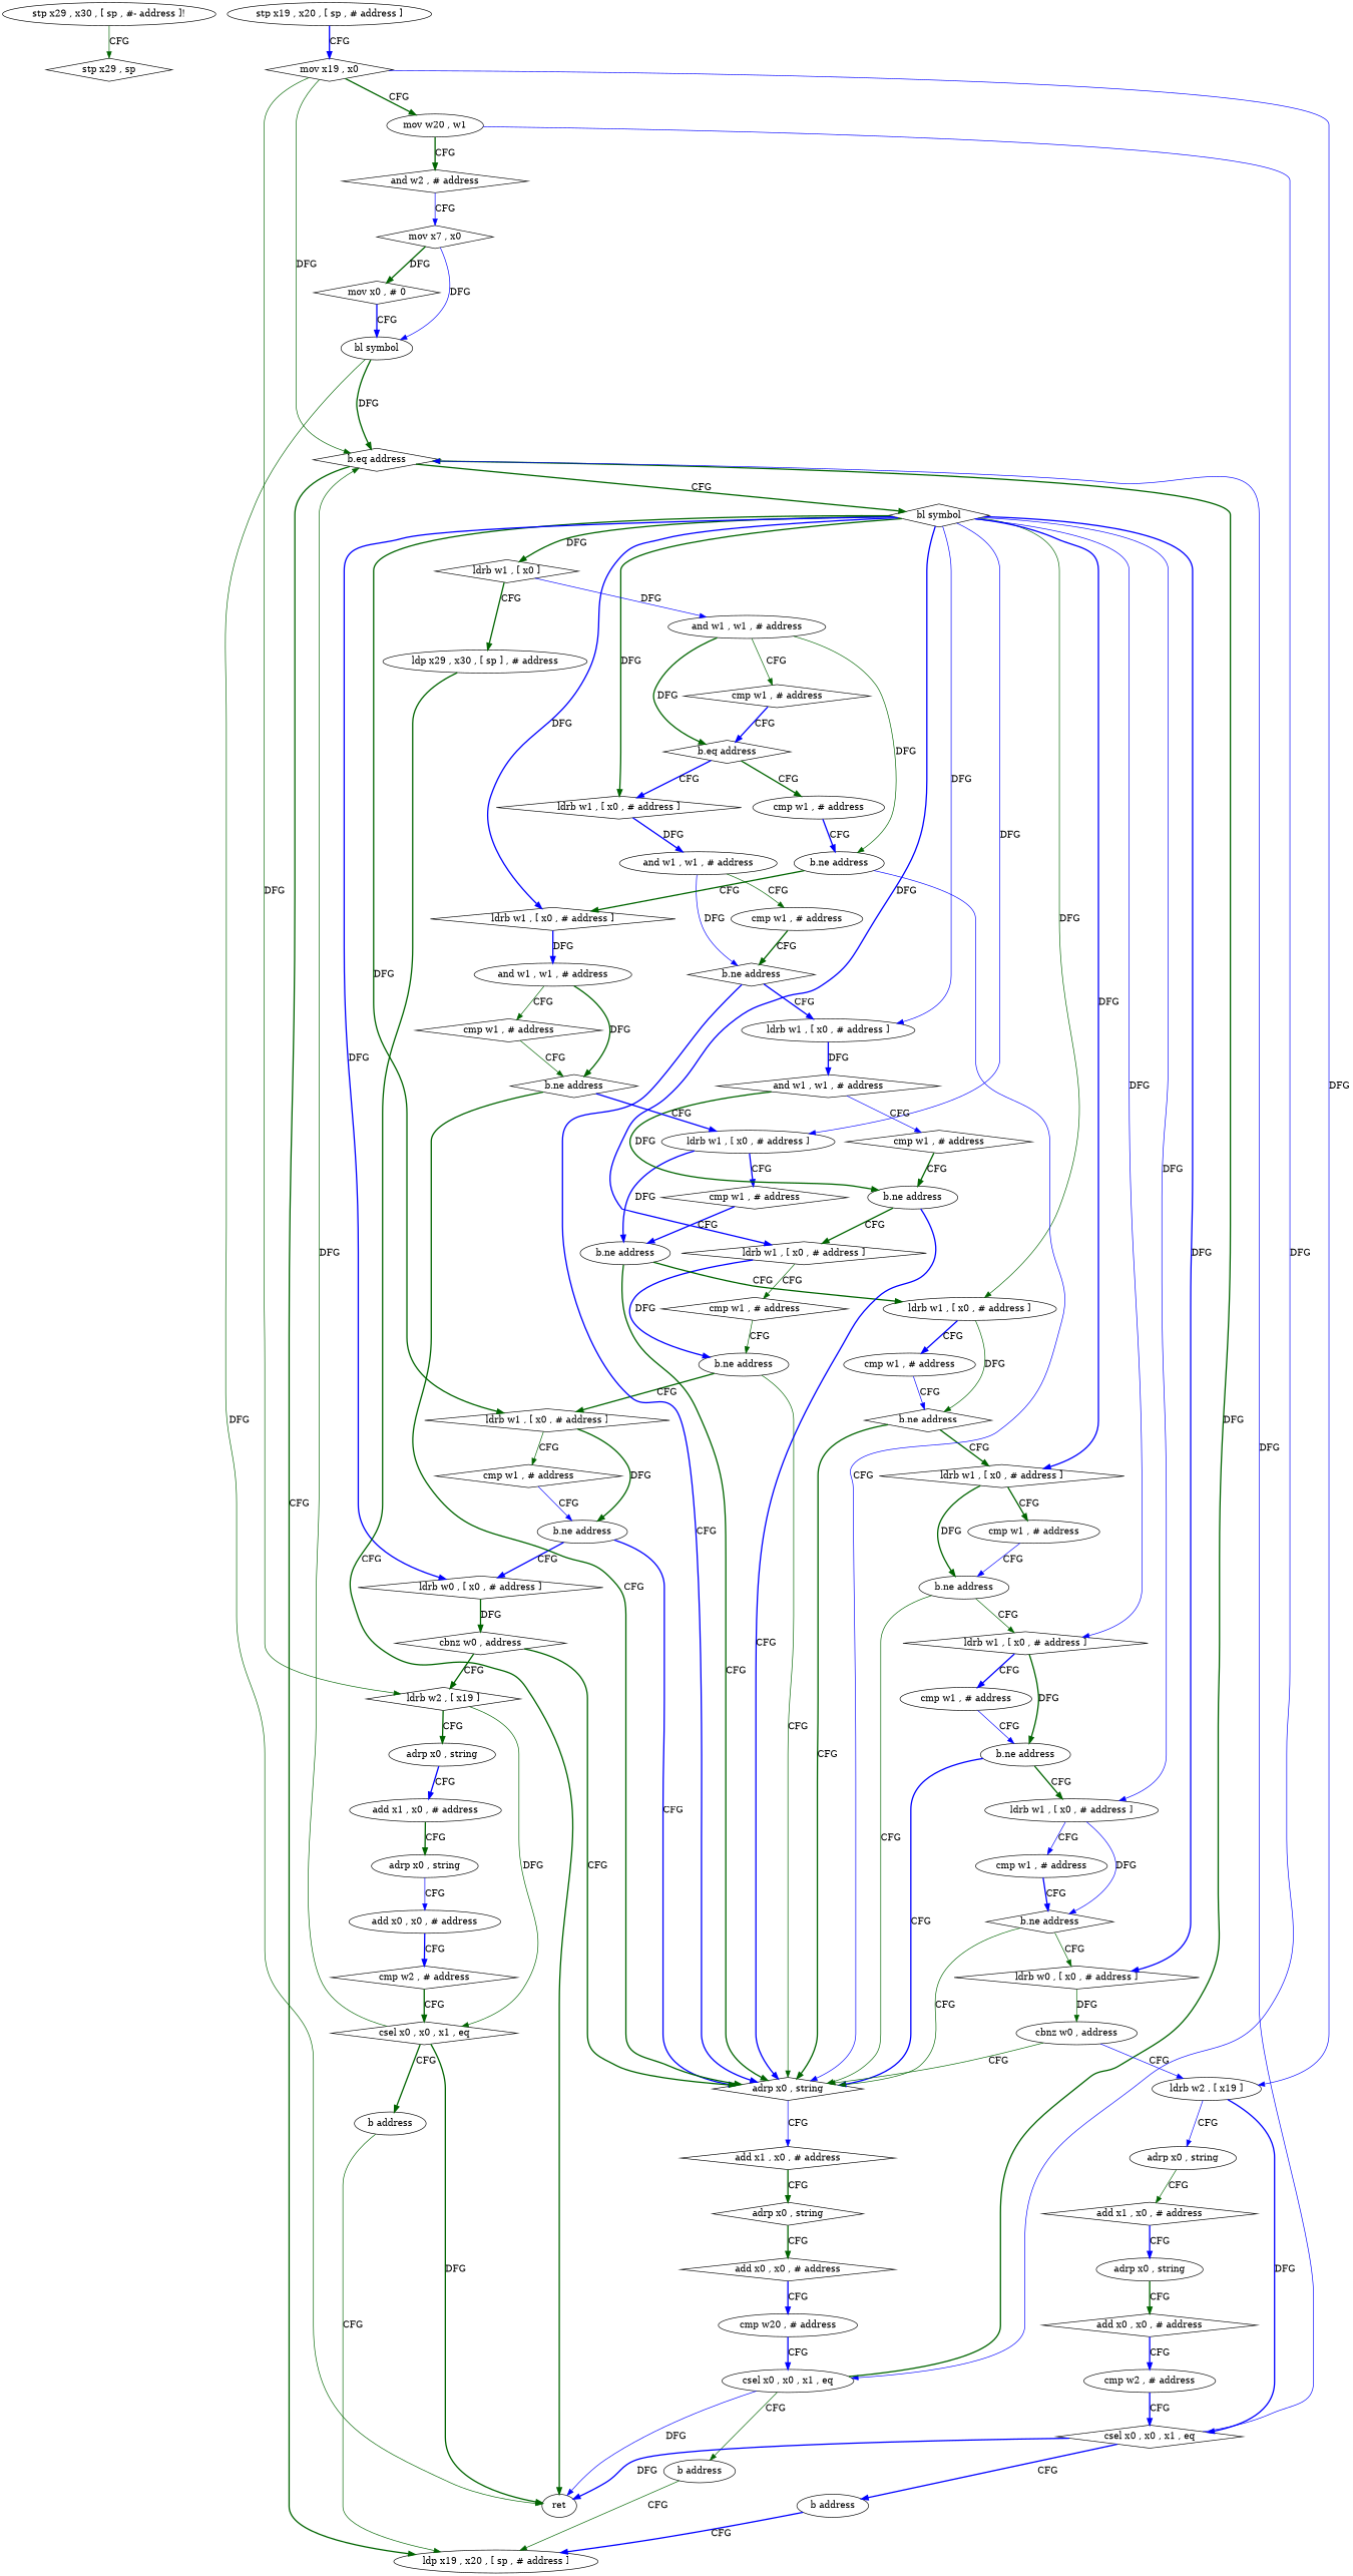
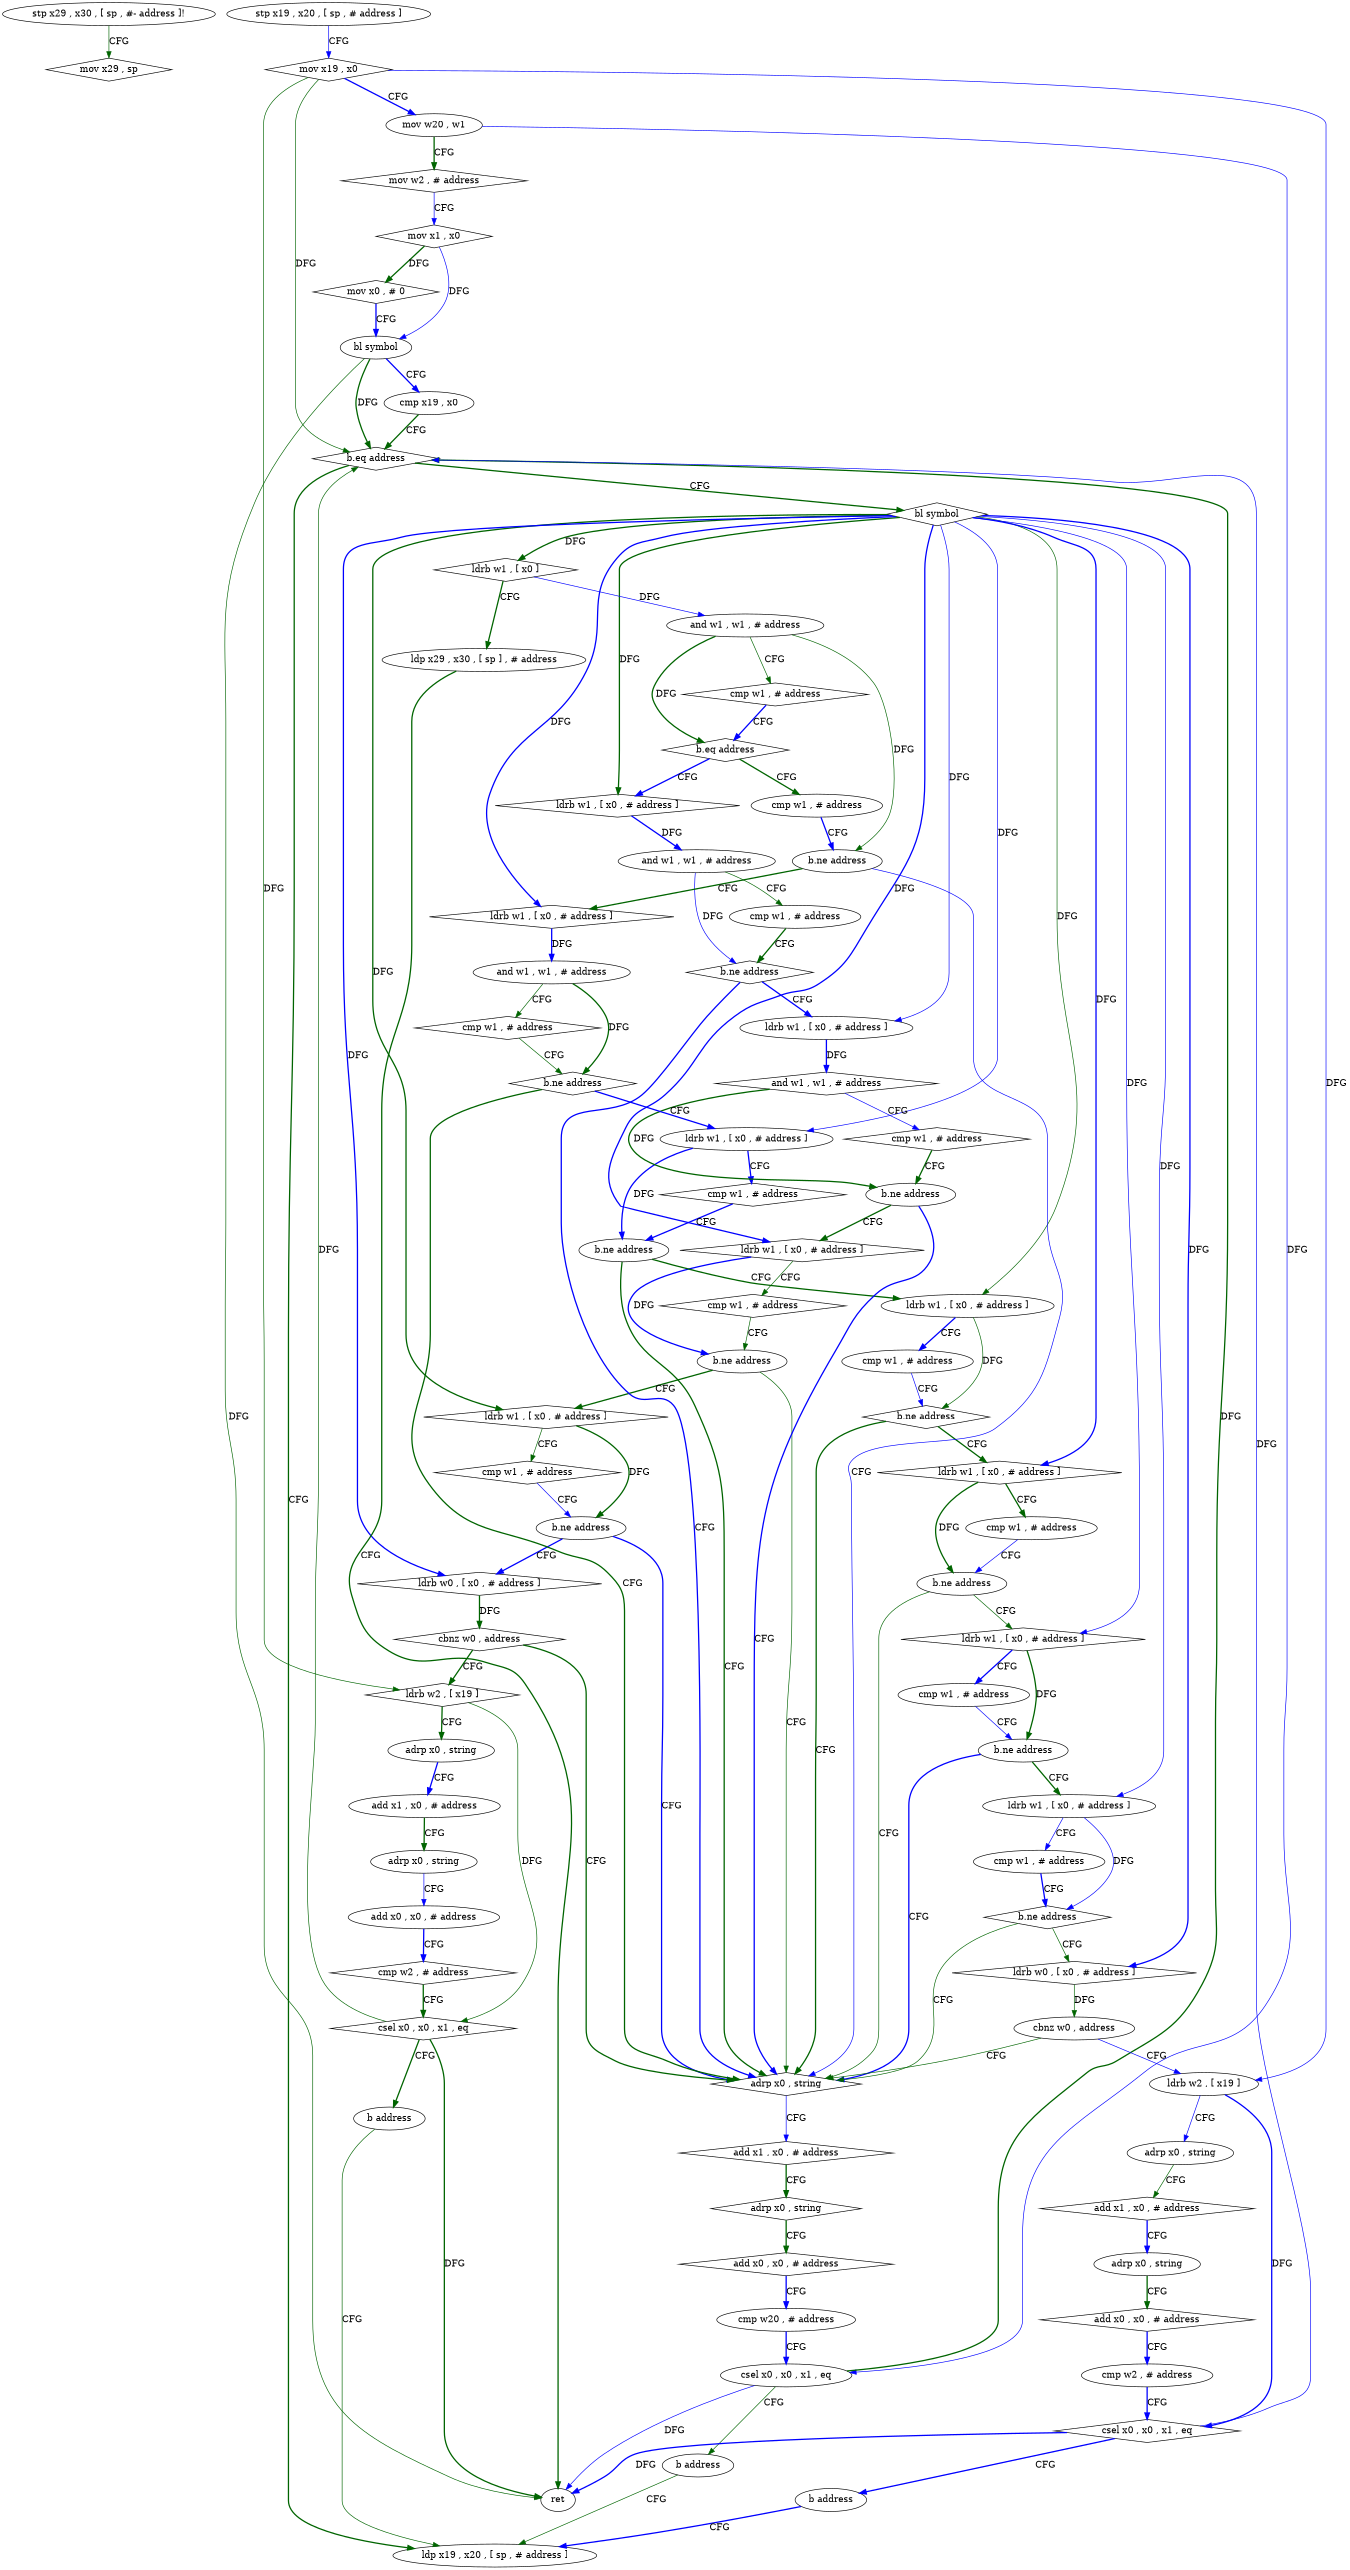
  digraph {
    node [shape=ellipse]
    edge [color=darkgreen style=bold]
    n1 [label="stp x29 , x30 , [ sp , #- address ]!"]
-   n2 [label="stp x29 , sp" shape=diamond]
+   n2 [label="mov x29 , sp" shape=diamond]
    n3 [label="stp x19 , x20 , [ sp , # address ]"]
    n4 [label="mov x19 , x0" shape=diamond]
    n5 [label="mov w20 , w1"]
    n6 [label="b.eq address" shape=diamond]
    n7 [label="ldrb w2 , [ x19 ]" shape=diamond]
    n8 [label="ldrb w2 , [ x19 ]"]
-   n9 [label="and w2 , # address" shape=diamond]
+   n9 [label="mov w2 , # address" shape=diamond]
    n10 [label="csel x0 , x0 , x1 , eq"]
    n11 [label="bl symbol" shape=diamond]
    n12 [label="ldp x19 , x20 , [ sp , # address ]"]
    n13 [label="adrp x0 , string"]
    n14 [label="csel x0 , x0 , x1 , eq" shape=diamond]
    n15 [label="adrp x0 , string"]
    n16 [label="csel x0 , x0 , x1 , eq" shape=diamond]
-   n17 [label="mov x7 , x0" shape=diamond]
+   n17 [label="mov x1 , x0" shape=diamond]
    n18 [label=ret]
    n19 [label="b address"]
    n20 [label="mov x0 , # 0" shape=diamond]
    n21 [label="bl symbol"]
+   n22 [label="cmp x19 , x0"]
    n23 [label="ldrb w1 , [ x0 ]" shape=diamond]
    n24 [label="ldrb w1 , [ x0 , # address ]" shape=diamond]
    n25 [label="ldrb w1 , [ x0 , # address ]"]
    n26 [label="ldrb w1 , [ x0 , # address ]" shape=diamond]
    n27 [label="ldrb w1 , [ x0 , # address ]" shape=diamond]
    n28 [label="ldrb w1 , [ x0 , # address ]"]
    n29 [label="ldrb w1 , [ x0 , # address ]" shape=diamond]
    n30 [label="ldrb w1 , [ x0 , # address ]"]
    n31 [label="ldrb w0 , [ x0 , # address ]" shape=diamond]
    n32 [label="ldrb w1 , [ x0 , # address ]" shape=diamond]
    n33 [label="ldrb w1 , [ x0 , # address ]" shape=diamond]
    n34 [label="ldrb w1 , [ x0 , # address ]"]
    n35 [label="ldrb w0 , [ x0 , # address ]" shape=diamond]
    n36 [label="ldp x29 , x30 , [ sp ] , # address"]
    n37 [label="and w1 , w1 , # address"]
    n38 [label="and w1 , w1 , # address"]
    n39 [label="and w1 , w1 , # address" shape=diamond]
    n40 [label="and w1 , w1 , # address"]
    n41 [label="cmp w1 , # address" shape=diamond]
    n42 [label="b.ne address"]
    n43 [label="cmp w1 , # address" shape=diamond]
    n44 [label="b.ne address"]
    n45 [label="cmp w1 , # address" shape=diamond]
    n46 [label="b.ne address"]
    n47 [label="cmp w1 , # address"]
    n48 [label="b.ne address" shape=diamond]
    n49 [label="cbnz w0 , address" shape=diamond]
    n50 [label="cmp w1 , # address"]
    n51 [label="b.ne address"]
    n52 [label="cmp w1 , # address"]
    n53 [label="b.ne address"]
    n54 [label="cmp w1 , # address"]
    n55 [label="b.ne address" shape=diamond]
    n56 [label="cbnz w0 , address"]
    n57 [label="cmp w1 , # address" shape=diamond]
    n58 [label="b.eq address" shape=diamond]
    n59 [label="b.ne address"]
    n60 [label="cmp w1 , # address"]
    n61 [label="adrp x0 , string" shape=diamond]
    n62 [label="cmp w1 , # address"]
    n63 [label="b.ne address" shape=diamond]
    n64 [label="add x1 , x0 , # address" shape=diamond]
    n65 [label="adrp x0 , string" shape=diamond]
    n66 [label="cmp w1 , # address" shape=diamond]
    n67 [label="b.ne address"]
    n68 [label="cmp w1 , # address" shape=diamond]
    n69 [label="b.ne address" shape=diamond]
    n70 [label="add x0 , x0 , # address" shape=diamond]
    n71 [label="cmp w20 , # address"]
    n72 [label="add x1 , x0 , # address"]
    n73 [label="b address"]
    n74 [label="adrp x0 , string"]
    n75 [label="add x0 , x0 , # address"]
    n76 [label="cmp w2 , # address" shape=diamond]
    n77 [label="add x1 , x0 , # address" shape=diamond]
    n78 [label="b address"]
    n79 [label="adrp x0 , string"]
    n80 [label="add x0 , x0 , # address" shape=diamond]
    n81 [label="cmp w2 , # address"]
    n1 -> n2 [label=CFG style=solid]
-   n3 -> n4 [color=blue label=CFG]
-   n4 -> n5 [label=CFG]
+   n3 -> n4 [color=blue label=CFG style=solid]
+   n4 -> n5 [color=blue label=CFG]
    n4 -> n6 [label=DFG style=solid]
    n4 -> n7 [label=DFG style=solid]
    n4 -> n8 [color=blue label=DFG style=solid]
    n5 -> n9 [label=CFG]
    n5 -> n10 [color=blue label=DFG style=solid]
    n6 -> n11 [label=CFG]
    n6 -> n12 [label=CFG]
    n7 -> n13 [label=CFG]
    n7 -> n14 [label=DFG style=solid]
    n8 -> n15 [color=blue label=CFG style=solid]
    n8 -> n16 [color=blue label=DFG]
    n9 -> n17 [color=blue label=CFG style=solid]
    n10 -> n6 [label=DFG]
    n10 -> n18 [color=blue label=DFG style=solid]
    n10 -> n19 [label=CFG style=solid]
    n11 -> n23 [label=DFG]
    n11 -> n24 [label=DFG]
    n11 -> n25 [color=blue label=DFG style=solid]
    n11 -> n26 [color=blue label=DFG]
    n11 -> n27 [color=blue label=DFG]
    n11 -> n28 [color=blue label=DFG style=solid]
    n11 -> n29 [label=DFG]
    n11 -> n30 [label=DFG style=solid]
    n11 -> n31 [color=blue label=DFG]
    n11 -> n32 [color=blue label=DFG]
    n11 -> n33 [color=blue label=DFG style=solid]
    n11 -> n34 [color=blue label=DFG style=solid]
    n11 -> n35 [color=blue label=DFG]
    n13 -> n72 [color=blue label=CFG]
    n14 -> n6 [label=DFG style=solid]
    n14 -> n18 [label=DFG]
    n14 -> n73 [label=CFG]
    n15 -> n77 [label=CFG style=solid]
    n16 -> n6 [color=blue label=DFG style=solid]
    n16 -> n18 [color=blue label=DFG]
    n16 -> n78 [color=blue label=CFG]
    n17 -> n20 [label=DFG]
    n17 -> n21 [color=blue label=DFG style=solid]
    n19 -> n12 [label=CFG style=solid]
    n20 -> n21 [color=blue label=CFG]
    n21 -> n6 [label=DFG]
    n21 -> n18 [label=DFG style=solid]
+   n21 -> n22 [color=blue label=CFG]
+   n22 -> n6 [label=CFG]
    n23 -> n36 [label=CFG]
    n23 -> n37 [color=blue label=DFG style=solid]
    n24 -> n38 [color=blue label=DFG]
    n25 -> n39 [color=blue label=DFG]
    n26 -> n40 [color=blue label=DFG]
    n27 -> n41 [label=CFG style=solid]
    n27 -> n42 [color=blue label=DFG]
    n28 -> n43 [color=blue label=CFG]
    n28 -> n44 [color=blue label=DFG]
    n29 -> n45 [label=CFG style=solid]
    n29 -> n46 [label=DFG]
    n30 -> n47 [color=blue label=CFG]
    n30 -> n48 [label=DFG style=solid]
    n31 -> n49 [label=DFG]
    n32 -> n50 [label=CFG]
    n32 -> n51 [label=DFG]
    n33 -> n52 [color=blue label=CFG]
    n33 -> n53 [label=DFG]
    n34 -> n54 [color=blue label=CFG style=solid]
    n34 -> n55 [color=blue label=DFG style=solid]
    n35 -> n56 [label=DFG style=solid]
    n36 -> n18 [label=CFG]
    n37 -> n57 [label=CFG style=solid]
    n37 -> n58 [label=DFG]
    n37 -> n59 [label=DFG style=solid]
    n38 -> n62 [label=CFG style=solid]
    n38 -> n63 [color=blue label=DFG style=solid]
    n39 -> n66 [color=blue label=CFG style=solid]
    n39 -> n67 [label=DFG]
    n40 -> n68 [label=CFG style=solid]
    n40 -> n69 [label=DFG]
    n41 -> n42 [label=CFG style=solid]
    n42 -> n29 [label=CFG]
    n42 -> n61 [label=CFG style=solid]
    n43 -> n44 [color=blue label=CFG]
    n44 -> n30 [label=CFG]
    n44 -> n61 [label=CFG]
    n45 -> n46 [color=blue label=CFG style=solid]
    n46 -> n31 [color=blue label=CFG]
    n46 -> n61 [color=blue label=CFG]
    n47 -> n48 [color=blue label=CFG style=solid]
    n48 -> n32 [label=CFG]
    n48 -> n61 [label=CFG]
    n49 -> n7 [label=CFG]
    n49 -> n61 [label=CFG]
    n50 -> n51 [color=blue label=CFG style=solid]
    n51 -> n33 [label=CFG style=solid]
    n51 -> n61 [label=CFG style=solid]
    n52 -> n53 [color=blue label=CFG style=solid]
    n53 -> n34 [label=CFG]
    n53 -> n61 [color=blue label=CFG]
    n54 -> n55 [color=blue label=CFG]
    n55 -> n35 [label=CFG style=solid]
    n55 -> n61 [label=CFG style=solid]
    n56 -> n8 [color=blue label=CFG style=solid]
    n56 -> n61 [label=CFG style=solid]
    n57 -> n58 [color=blue label=CFG]
    n58 -> n24 [color=blue label=CFG]
    n58 -> n60 [label=CFG]
    n59 -> n26 [label=CFG]
    n59 -> n61 [color=blue label=CFG style=solid]
    n60 -> n59 [color=blue label=CFG]
    n61 -> n64 [color=blue label=CFG style=solid]
    n62 -> n63 [label=CFG]
    n63 -> n25 [color=blue label=CFG]
    n63 -> n61 [color=blue label=CFG]
    n64 -> n65 [label=CFG]
    n65 -> n70 [label=CFG]
    n66 -> n67 [label=CFG]
    n67 -> n27 [label=CFG]
    n67 -> n61 [color=blue label=CFG]
    n68 -> n69 [label=CFG style=solid]
    n69 -> n28 [color=blue label=CFG]
    n69 -> n61 [label=CFG]
    n70 -> n71 [color=blue label=CFG]
    n71 -> n10 [color=blue label=CFG]
    n72 -> n74 [label=CFG]
    n73 -> n12 [label=CFG style=solid]
    n74 -> n75 [color=blue label=CFG style=solid]
    n75 -> n76 [color=blue label=CFG]
    n76 -> n14 [label=CFG]
    n77 -> n79 [color=blue label=CFG]
    n78 -> n12 [color=blue label=CFG]
    n79 -> n80 [label=CFG]
    n80 -> n81 [color=blue label=CFG]
    n81 -> n16 [color=blue label=CFG]
  }
